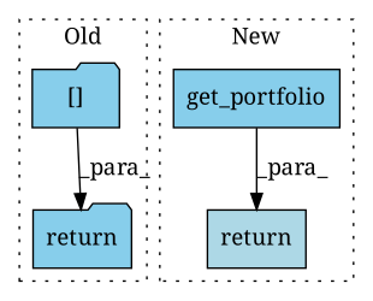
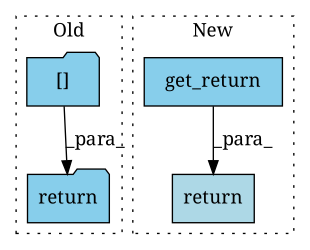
  digraph {
    fontname="Noto Serif"
    node [a=41 l=7 shape=folder style=filled fillcolor=skyblue fontname="Noto Serif"]
    edge [style=solid fontname="Noto Serif"]
    n1 [label=return s=2101]
    n2 [a=2 l="20,1" label="[]" s="2108,2144"]
-   n3 [a=32 l="14,1" label=get_portfolio s="2106,2136" shape=box]
+   n3 [a=32 l="14,1" label=get_return s="2106,2136" shape=box]
    n4 [label=return s=2094 shape=box fillcolor=lightblue]
    subgraph cluster_1 {
      label=Old
      style=dotted
      n1
      n2
    }
    subgraph cluster_2 {
      label=New
      style=dotted
      n3
      n4
    }
    n2 -> n1 [label=_para_]
    n3 -> n4 [label=_para_]
  }
